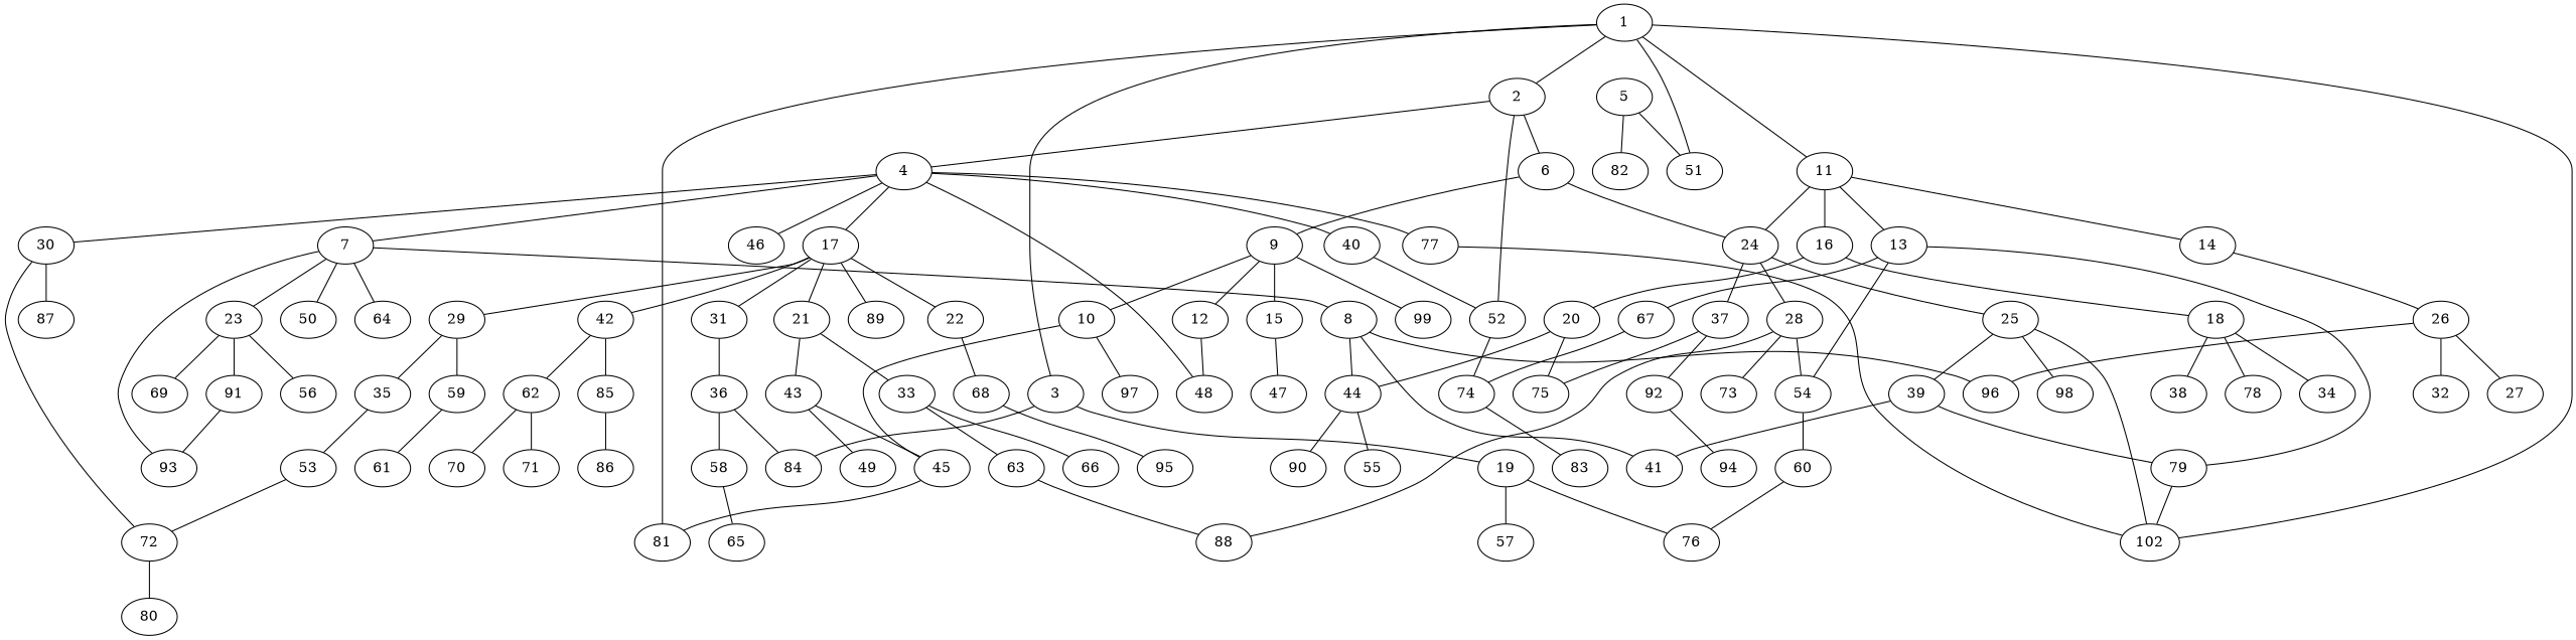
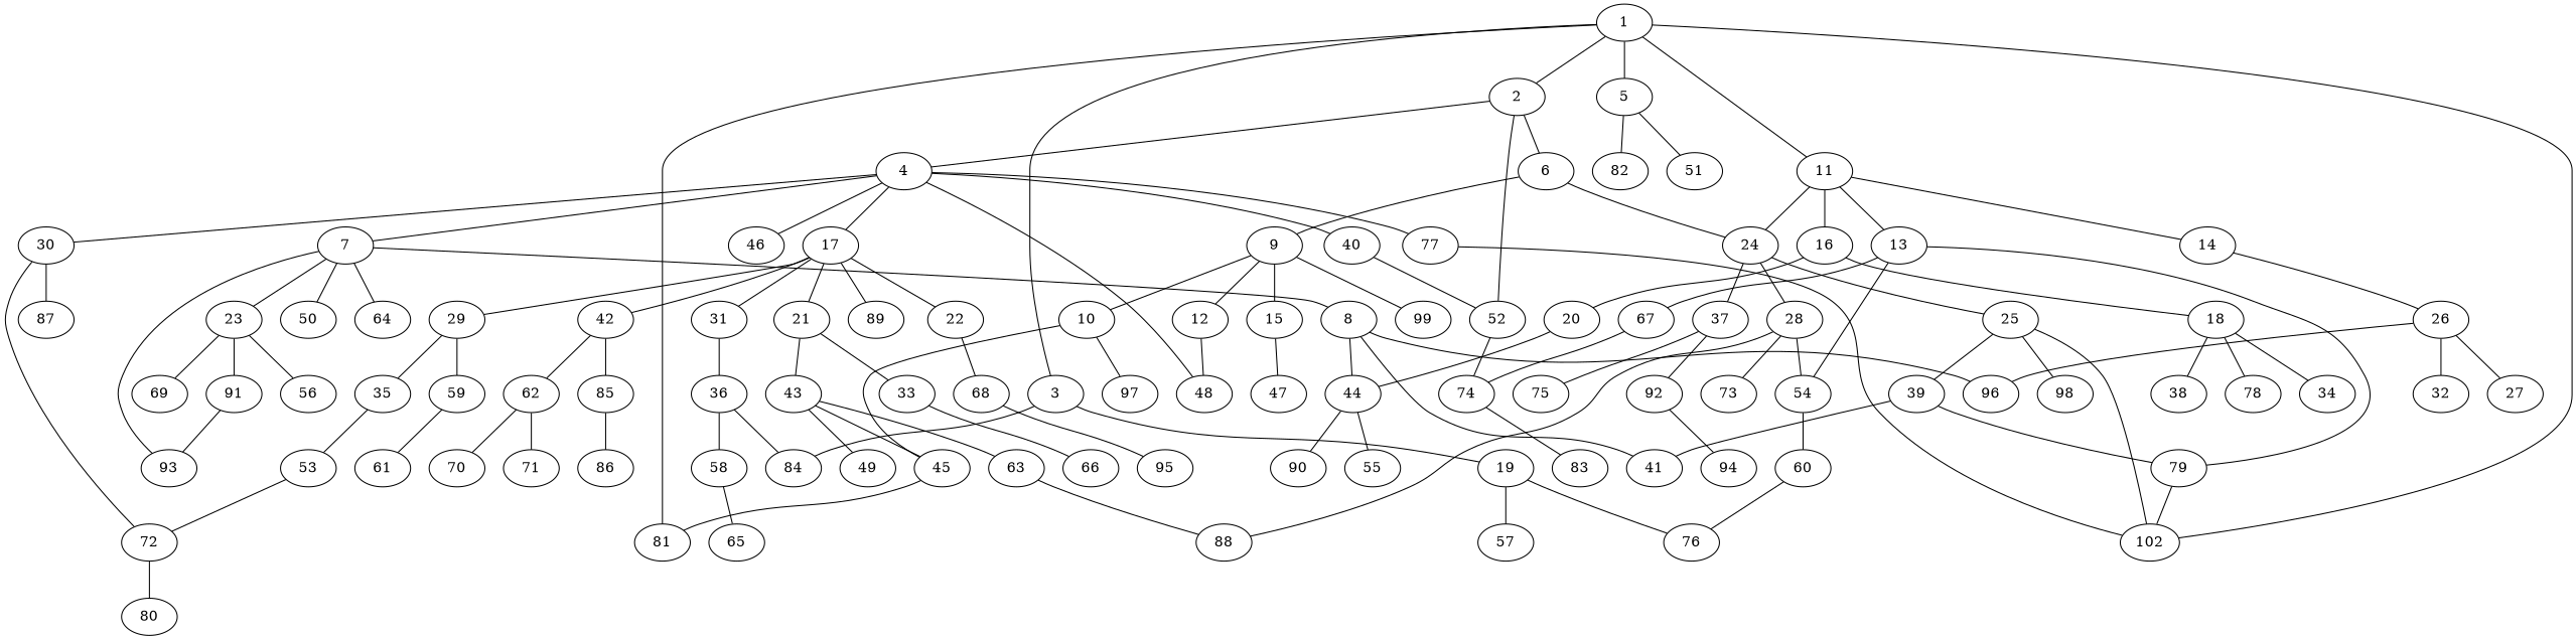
  graph {
    1
    2
    3
    5
    11
    81
    n7 [label=102]
    4
    6
    52
    19
    84
    51
    82
    24
    13
    14
    16
    7
    17
    30
    40
    46
    48
    77
    9
    74
    57
    76
    25
    28
    37
    54
    67
    79
    26
    18
    20
    8
    23
    50
    64
    93
    21
    22
    29
    31
    42
    89
    72
    87
    10
    12
    15
    99
    83
    41
    44
    96
    56
    69
    91
    33
    43
    68
    35
    59
    36
    62
    85
    80
    45
    97
    47
    39
    98
    73
    88
    75
    92
    55
    90
    60
    27
    32
    34
    38
    78
    66
    49
    63
    95
    53
    61
    58
    70
    71
    86
    94
    65
    1 -- 2
    1 -- 3
-   1 -- 51
+   1 -- 5
    1 -- 11
    1 -- 81
    1 -- n7
    2 -- 4
    2 -- 6
    2 -- 52
    3 -- 19
    3 -- 84
    5 -- 51
    5 -- 82
    11 -- 24
    11 -- 13
    11 -- 14
    11 -- 16
    4 -- 7
    4 -- 17
    4 -- 30
    4 -- 40
    4 -- 46
    4 -- 48
    4 -- 77
    6 -- 24
    6 -- 9
    52 -- 74
    19 -- 57
    19 -- 76
    24 -- 25
    24 -- 28
    24 -- 37
    13 -- 54
    13 -- 67
    13 -- 79
    14 -- 26
    16 -- 18
    16 -- 20
    7 -- 8
    7 -- 23
    7 -- 50
    7 -- 64
    7 -- 93
    17 -- 21
    17 -- 22
    17 -- 29
    17 -- 31
    17 -- 42
    17 -- 89
    30 -- 72
    30 -- 87
    40 -- 52
    77 -- n7
    9 -- 10
    9 -- 12
    9 -- 15
    9 -- 99
    74 -- 83
    25 -- n7
    25 -- 39
    25 -- 98
    28 -- 54
    28 -- 73
    28 -- 88
    37 -- 75
    37 -- 92
    54 -- 60
    67 -- 74
    79 -- n7
    26 -- 96
    26 -- 27
    26 -- 32
    18 -- 34
    18 -- 38
    18 -- 78
    20 -- 44
-   20 -- 75
    8 -- 41
    8 -- 44
    8 -- 96
    23 -- 56
    23 -- 69
    23 -- 91
    21 -- 33
    21 -- 43
    22 -- 68
    29 -- 35
    29 -- 59
    31 -- 36
    42 -- 62
    42 -- 85
    72 -- 80
    10 -- 45
    10 -- 97
    12 -- 48
    15 -- 47
    44 -- 55
    44 -- 90
    91 -- 93
    33 -- 66
    43 -- 45
    43 -- 49
-   33 -- 63
+   43 -- 63
    68 -- 95
    35 -- 53
    59 -- 61
    36 -- 84
    36 -- 58
    62 -- 70
    62 -- 71
    85 -- 86
    45 -- 81
    39 -- 79
    39 -- 41
    92 -- 94
    60 -- 76
    63 -- 88
    53 -- 72
    58 -- 65
  }
